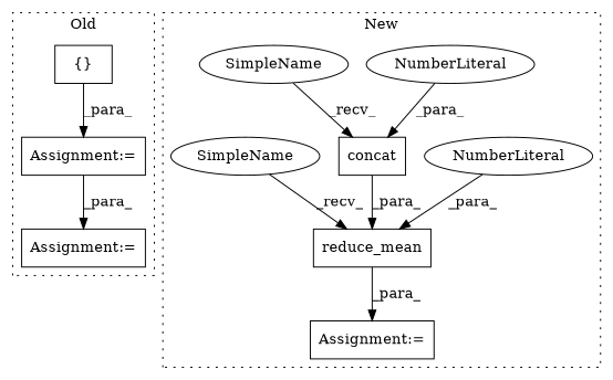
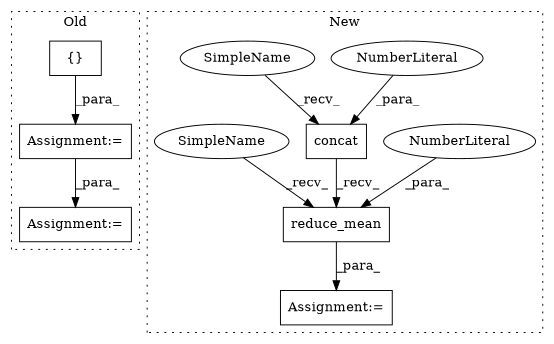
  digraph {
    node [a=7 l=1 shape=box]
    n1 [a=4 l="1,1" label="{}" s="980,989"]
    n2 [l=29 label="Assignment:=" s=1225]
    n3 [label="Assignment:=" s=970]
    n4 [a=32 l="12,1" label=reduce_mean s="1156,1200"]
    n5 [label="Assignment:=" s=1144]
    n6 [a=34 label=NumberLiteral s=1199 shape=ellipse]
    n7 [a=32 l="7,1" label=concat s="1179,1197"]
    n8 [a=34 label=NumberLiteral s=1196 shape=ellipse]
    n9 [a=42 l=10 label=SimpleName s=1168 shape=ellipse]
    n10 [a=42 l=10 label=SimpleName s=1145 shape=ellipse]
    subgraph cluster_1 {
      label=Old
      style=dotted
      n1
      n2
      n3
    }
    subgraph cluster_2 {
      label=New
      style=dotted
      n4
      n5
      n6
      n7
      n8
      n9
      n10
    }
    n1 -> n3 [label=_para_]
    n3 -> n2 [label=_para_]
    n4 -> n5 [label=_para_]
    n6 -> n4 [label=_para_]
-   n7 -> n4 [label=_para_]
+   n7 -> n4 [label=_recv_]
    n8 -> n7 [label=_para_]
    n9 -> n7 [label=_recv_]
    n10 -> n4 [label=_recv_]
  }
